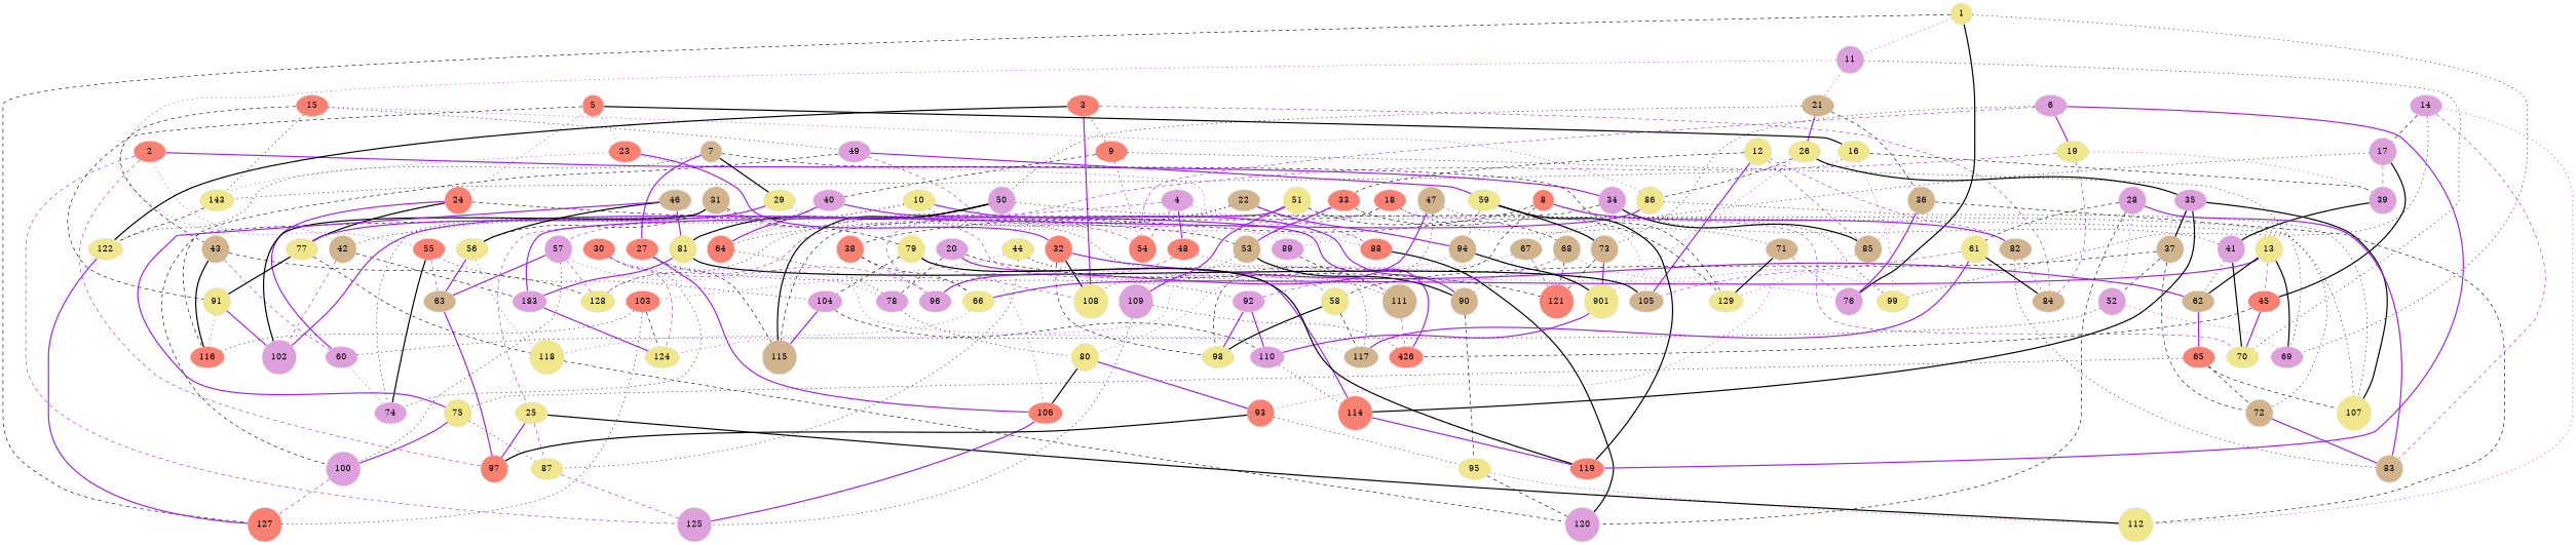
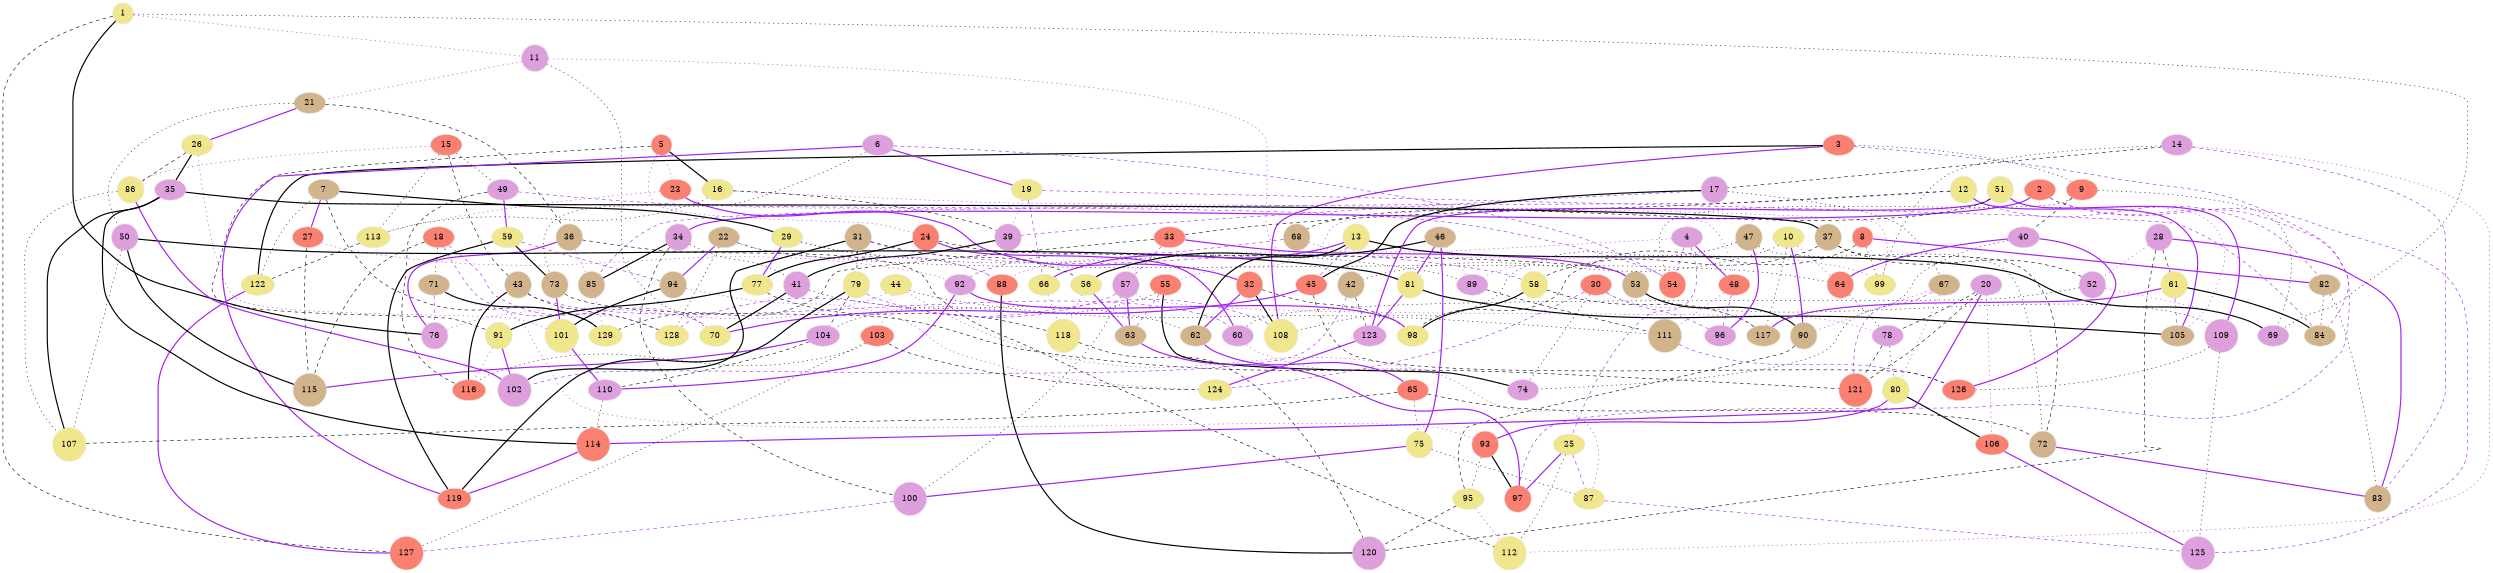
  graph {
    node [color=gray90 fillcolor=khaki shape=ellipse style=filled]
    edge [color=black style=bold]
    1 [shape=circle]
    11 [fillcolor=plum shape=circle]
    69 [fillcolor=plum]
    76 [fillcolor=plum shape=circle]
    127 [fillcolor=salmon shape=circle]
    42 [fillcolor=tan shape=circle]
    21 [fillcolor=tan]
    70
    2 [fillcolor=salmon]
    34 [fillcolor=plum shape=circle]
    55 [fillcolor=salmon]
    97 [fillcolor=salmon shape=circle]
    125 [fillcolor=plum shape=circle]
    85 [fillcolor=tan shape=circle]
    41 [fillcolor=plum shape=circle]
    100 [fillcolor=plum shape=circle]
    74 [fillcolor=plum]
    63 [fillcolor=tan]
    104 [fillcolor=plum]
    3 [fillcolor=salmon]
    9 [fillcolor=salmon]
    84 [fillcolor=tan]
    108 [shape=circle]
    122
    54 [fillcolor=salmon shape=circle]
    40 [fillcolor=plum]
    4 [fillcolor=plum]
    25
    48 [fillcolor=salmon]
    88 [fillcolor=salmon]
    112 [shape=circle]
    87
    96 [fillcolor=plum]
    111 [fillcolor=tan shape=circle]
    120 [fillcolor=plum shape=circle]
    5 [fillcolor=salmon shape=circle]
    16
    23 [fillcolor=salmon]
    24 [fillcolor=salmon shape=circle]
    91 [shape=circle]
    99
-   113 [label=143]
+   113
    39 [fillcolor=plum shape=circle]
    32 [fillcolor=salmon shape=circle]
    53 [fillcolor=tan shape=circle]
    60 [fillcolor=plum]
    77
    102 [fillcolor=plum shape=circle]
    116 [fillcolor=salmon]
    6 [fillcolor=plum]
    19
    73 [fillcolor=tan shape=circle]
    119 [fillcolor=salmon]
    66
    121 [fillcolor=salmon shape=circle]
-   101 [shape=circle label=901]
-   7 [fillcolor=tan shape=circle]
+   101 [shape=circle]
+   7 [fillcolor=tan]
    27 [fillcolor=salmon]
    29
    129
    115 [fillcolor=tan shape=circle]
    106 [fillcolor=salmon]
    92 [fillcolor=plum]
    89 [fillcolor=plum]
    8 [fillcolor=salmon shape=circle]
-   38 [fillcolor=salmon shape=circle]
    82 [fillcolor=tan]
    98
    83 [fillcolor=tan shape=circle]
    64 [fillcolor=salmon shape=circle]
-   126 [fillcolor=salmon label=426]
+   126 [fillcolor=salmon]
    10
    90 [fillcolor=tan shape=circle]
    117 [fillcolor=tan]
-   123 [fillcolor=plum label=183]
+   123 [fillcolor=plum]
    78 [fillcolor=plum]
    95
    26
    36 [fillcolor=tan shape=circle]
    50 [fillcolor=plum shape=circle]
    12 [shape=circle]
    33 [fillcolor=salmon]
    105 [fillcolor=tan]
    57 [fillcolor=plum shape=circle]
    13 [shape=circle]
    45 [fillcolor=salmon]
    62 [fillcolor=tan]
    65 [fillcolor=salmon]
    118 [shape=circle]
    14 [fillcolor=plum]
    17 [fillcolor=plum shape=circle]
    67 [fillcolor=tan]
    15 [fillcolor=salmon]
    43 [fillcolor=tan shape=circle]
    49 [fillcolor=plum]
    86 [shape=circle]
    128
    59
    107 [shape=circle]
    80 [shape=circle]
    18 [fillcolor=salmon]
    71 [fillcolor=tan]
    93 [fillcolor=salmon shape=circle]
    20 [fillcolor=plum]
    114 [fillcolor=salmon shape=circle]
    35 [fillcolor=plum]
    81 [shape=circle]
    22 [fillcolor=tan]
    94 [fillcolor=tan shape=circle]
    124
    109 [fillcolor=plum shape=circle]
    37 [fillcolor=tan shape=circle]
    110 [fillcolor=plum]
    28 [fillcolor=plum shape=circle]
    52 [fillcolor=plum shape=circle]
    61 [shape=circle]
    30 [fillcolor=salmon]
    31 [fillcolor=tan shape=circle]
    56
    58 [shape=circle]
    79 [shape=circle]
    72 [fillcolor=tan shape=circle]
    44
    103 [fillcolor=salmon]
    46 [fillcolor=tan]
    75 [shape=circle]
    47 [fillcolor=tan shape=circle]
    51 [shape=circle]
    68 [fillcolor=tan shape=circle]
    1 -- 11 [color=purple style=dotted]
    1 -- 69 [style=dotted]
    1 -- 76
    1 -- 127 [style=dashed]
    11 -- 42 [color=purple style=dotted]
    11 -- 21 [color=purple style=dotted]
    11 -- 70 [style=dotted]
    42 -- 102 [color=purple style=dashed]
    42 -- 123 [style=dashed]
    21 -- 26 [color=purple]
    21 -- 36 [style=dashed]
    21 -- 50 [style=dotted]
    2 -- 34 [color=purple]
    2 -- 55 [color=purple style=dotted]
    2 -- 97 [color=purple style=dashed]
    2 -- 125 [color=purple style=dashed]
    34 -- 85
    34 -- 41 [style=dotted]
    34 -- 100 [style=dashed]
    55 -- 74
    55 -- 63 [color=purple style=dashed]
    55 -- 104 [style=dotted]
    85 -- 129 [color=purple style=dotted]
    41 -- 70
    41 -- 62 [style=dotted]
    100 -- 127 [color=purple style=dashed]
    63 -- 97 [color=purple]
    104 -- 115 [color=purple]
    104 -- 110 [style=dashed]
    3 -- 9 [style=dotted]
    3 -- 84 [color=purple style=dashed]
    3 -- 108 [color=purple]
    3 -- 122
    9 -- 69 [style=dotted]
    9 -- 54 [style=dotted]
    9 -- 40 [style=dashed]
    122 -- 127 [color=purple]
    40 -- 74 [style=dotted]
    40 -- 64 [color=purple]
    40 -- 126 [color=purple]
    4 -- 54 [color=purple style=dashed]
    4 -- 25 [color=purple style=dashed]
    4 -- 48 [color=purple]
    4 -- 88 [color=purple style=dotted]
    25 -- 97 [color=purple]
-   25 -- 112
+   25 -- 112 [style=dotted]
    25 -- 87 [color=purple style=dashed]
    48 -- 96 [color=purple style=dashed]
    48 -- 111 [color=purple style=dotted]
    88 -- 120
    87 -- 125 [color=purple style=dashed]
    111 -- 126 [color=purple style=dashed]
    5 -- 16
    5 -- 23 [color=purple style=dotted]
    5 -- 24 [color=purple style=dotted]
    5 -- 91 [style=dashed]
    16 -- 99 [color=purple style=dotted]
    16 -- 113 [style=dotted]
    16 -- 39 [style=dashed]
    23 -- 48 [color=purple style=dotted]
    23 -- 113 [color=purple style=dotted]
    23 -- 32 [color=purple]
    24 -- 53 [style=dashed]
    24 -- 60 [color=purple]
    24 -- 77
    91 -- 102 [color=purple]
    91 -- 116 [color=purple style=dotted]
    113 -- 122 [style=dashed]
    39 -- 41
    32 -- 108
    32 -- 98 [style=dashed]
    32 -- 62 [color=purple]
    53 -- 90
    53 -- 109 [style=dotted]
    60 -- 74 [color=purple style=dotted]
    77 -- 91
    77 -- 118 [style=dashed]
    6 -- 54 [color=purple style=dashed]
    6 -- 19 [color=purple]
    6 -- 73 [style=dotted]
    6 -- 119 [color=purple]
    19 -- 84 [color=purple style=dashed]
    19 -- 39 [color=purple style=dotted]
    19 -- 66 [color=purple style=dashed]
    73 -- 121 [style=dashed]
    73 -- 101 [color=purple]
    66 -- 118 [color=purple style=dotted]
    101 -- 110 [color=purple]
    7 -- 122 [style=dotted]
    7 -- 27 [color=purple]
    7 -- 29
    7 -- 129 [style=dashed]
    27 -- 115 [style=dashed]
-   27 -- 106 [color=purple]
-   27 -- 92 [style=dotted]
+   27 -- 92 [color=purple style=dotted]
    29 -- 88 [color=purple style=dotted]
    29 -- 77 [color=purple]
+   29 -- 89 [style=dotted]
    106 -- 125 [color=purple]
    92 -- 98 [color=purple]
    92 -- 110 [color=purple]
    89 -- 111 [style=dashed]
    8 -- 99 [style=dotted]
-   8 -- 38 [style=dashed]
    8 -- 82 [color=purple]
    8 -- 98 [style=dashed]
-   38 -- 96 [color=purple style=dashed]
-   38 -- 66 [style=dashed]
    82 -- 84 [style=dotted]
    82 -- 83 [style=dotted]
    64 -- 78 [style=dotted]
    10 -- 42 [style=dotted]
    10 -- 64 [color=purple style=dotted]
    10 -- 90 [color=purple]
    10 -- 117 [style=dotted]
    90 -- 95 [style=dashed]
    123 -- 124 [color=purple]
    78 -- 80 [style=dotted]
    95 -- 112 [color=purple style=dotted]
    95 -- 120 [style=dashed]
    26 -- 101 [color=purple style=dotted]
    26 -- 86 [style=dashed]
    26 -- 35
    36 -- 76 [color=purple]
    36 -- 85 [color=purple style=dotted]
    36 -- 112 [style=dashed]
    50 -- 115
    50 -- 107 [style=dotted]
    50 -- 81
    12 -- 85 [color=purple style=dashed]
    12 -- 82 [color=purple style=dashed]
    12 -- 33 [style=dashed]
    12 -- 105 [color=purple]
    33 -- 53 [color=purple]
    33 -- 129 [style=dashed]
    33 -- 57 [color=purple style=dashed]
    57 -- 100 [style=dotted]
    57 -- 63 [color=purple]
    57 -- 78 [color=purple style=dotted]
    57 -- 128 [color=purple style=dashed]
    13 -- 69
    13 -- 66 [color=purple]
    13 -- 45 [color=purple style=dashed]
    13 -- 62
    45 -- 70 [color=purple]
    45 -- 126 [style=dashed]
    62 -- 65 [color=purple]
    65 -- 107 [style=dashed]
    65 -- 72 [style=dashed]
    65 -- 75 [style=dotted]
    118 -- 120 [style=dashed]
    14 -- 112 [color=purple style=dotted]
    14 -- 99 [style=dotted]
    14 -- 83 [color=purple style=dashed]
    14 -- 17 [style=dashed]
    17 -- 39 [color=purple style=dashed]
    17 -- 45
    17 -- 67 [style=dotted]
    67 -- 121 [color=purple style=dashed]
    67 -- 90 [color=purple style=dotted]
    67 -- 80 [color=purple style=dotted]
    15 -- 113 [style=dotted]
    15 -- 43 [style=dashed]
    15 -- 49 [style=dotted]
    15 -- 86 [color=purple style=dotted]
    43 -- 60 [color=purple style=dashed]
    43 -- 116
    43 -- 128 [style=dashed]
    49 -- 54 [color=purple style=dashed]
    49 -- 116 [style=dashed]
    49 -- 59 [color=purple]
    86 -- 102 [color=purple]
    86 -- 107 [style=dotted]
    59 -- 73
    59 -- 119
    59 -- 94 [color=purple style=dashed]
    80 -- 106
    80 -- 93 [color=purple]
    18 -- 70 [color=purple style=dashed]
    18 -- 115 [style=dashed]
    18 -- 128 [color=purple style=dashed]
    18 -- 71 [style=dotted]
    71 -- 76 [color=purple style=dashed]
    71 -- 129
    71 -- 93 [color=purple style=dotted]
    93 -- 97
    93 -- 95 [style=dotted]
    20 -- 121 [style=dashed]
    20 -- 106 [color=purple style=dotted]
    20 -- 78 [style=dashed]
    20 -- 114 [color=purple]
    114 -- 119 [color=purple]
    35 -- 107
    35 -- 114
    35 -- 37
    81 -- 123 [color=purple]
    81 -- 105
    22 -- 88 [color=purple style=dashed]
    22 -- 64 [style=dotted]
    22 -- 128 [style=dotted]
    22 -- 94 [color=purple]
    94 -- 101
    94 -- 124 [color=purple style=dotted]
    109 -- 125 [style=dotted]
    109 -- 126 [style=dotted]
    37 -- 52 [style=dashed]
    37 -- 58 [style=dashed]
    37 -- 72 [style=dashed]
    110 -- 114 [style=dotted]
    28 -- 120 [style=dashed]
    28 -- 83 [color=purple]
    28 -- 52 [color=purple style=dotted]
    28 -- 61 [style=dashed]
    52 -- 69 [color=purple style=dotted]
    52 -- 60 [style=dotted]
    61 -- 84
    61 -- 117 [color=purple]
    61 -- 105 [color=purple style=dashed]
    30 -- 74 [style=dotted]
    30 -- 96 [color=purple style=dashed]
    30 -- 117 [color=purple style=dotted]
    30 -- 124 [color=purple style=dashed]
    31 -- 102
    31 -- 56 [style=dashed]
    31 -- 58 [color=purple style=dashed]
    31 -- 79 [style=dashed]
    56 -- 63 [color=purple]
    56 -- 118 [color=purple style=dotted]
    58 -- 98
    58 -- 117 [style=dashed]
    79 -- 104 [style=dashed]
    79 -- 108 [color=purple style=dashed]
    79 -- 119
    72 -- 83 [color=purple]
    44 -- 76 [color=purple style=dotted]
-   44 -- 87 [style=dotted]
+   44 -- 87 [color=purple style=dotted]
    44 -- 111 [style=dotted]
    44 -- 103 [color=purple style=dotted]
    103 -- 127 [style=dotted]
    103 -- 116 [style=dotted]
    103 -- 124 [style=dashed]
    46 -- 89 [color=purple style=dotted]
    46 -- 81 [color=purple]
    46 -- 56
    46 -- 75 [color=purple]
    75 -- 100 [color=purple]
    75 -- 87 [style=dotted]
    47 -- 108 [style=dotted]
    47 -- 96 [color=purple]
    47 -- 89 [color=purple style=dotted]
    47 -- 72 [style=dotted]
    51 -- 123 [color=purple]
    51 -- 105 [color=purple style=dotted]
    51 -- 109 [color=purple]
    51 -- 68 [style=dashed]
    68 -- 99 [color=purple style=dotted]
-   68 -- 121 [style=dashed]
+   78 -- 121 [style=dashed]
    68 -- 92 [color=purple style=dashed]
  }
